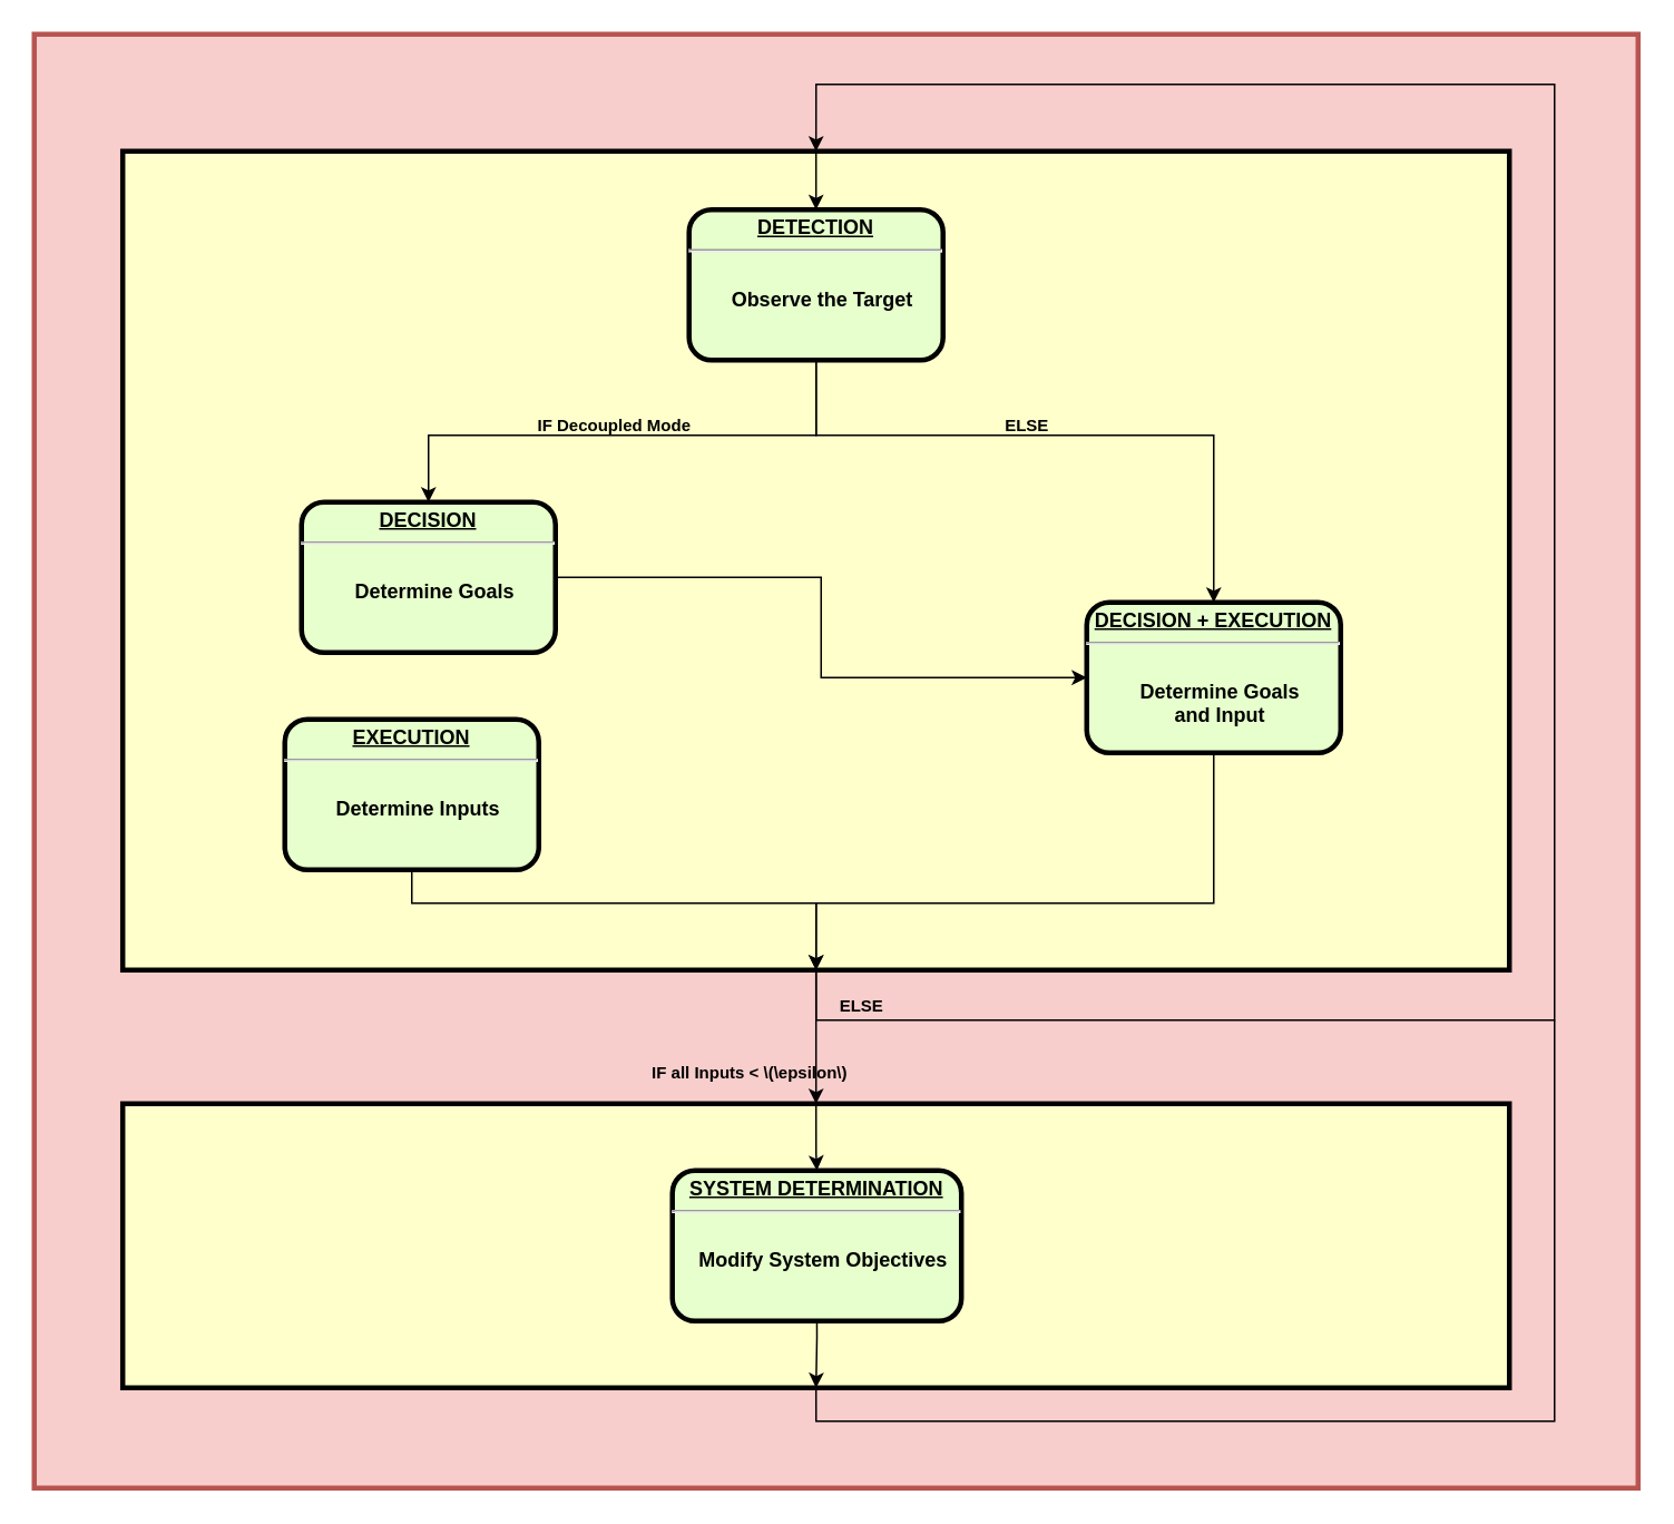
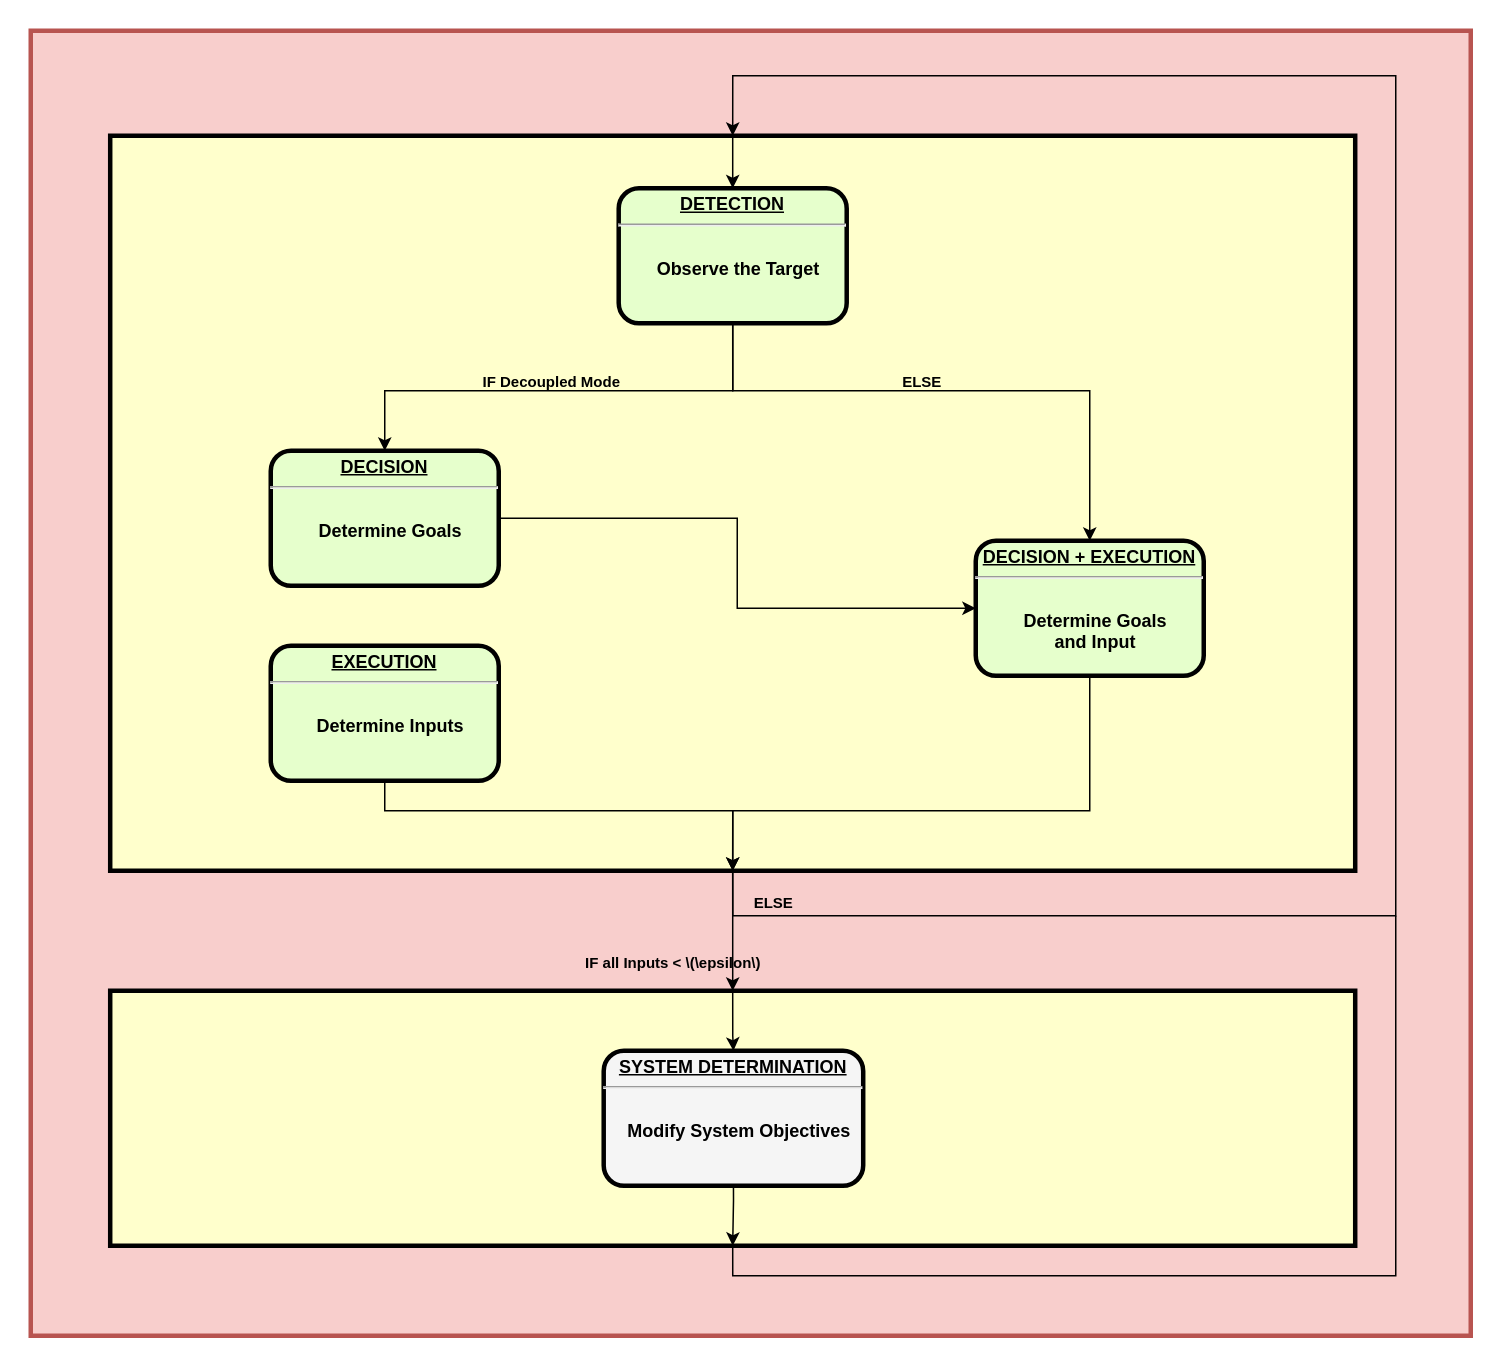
  <mxCell id="0" />
  <mxCell id="1" parent="0" />
  <mxCell id="2" value="" style="rounded=0;whiteSpace=wrap;html=1;strokeColor=#b85450;fillColor=#f8cecc;strokeWidth=3;glass=0;shadow=0;sketch=0;" parent="1" vertex="1"><mxGeometry x="20" y="20" width="960" height="870" as="geometry" /></mxCell>
  <mxCell id="3" value="" style="edgeStyle=orthogonalEdgeStyle;rounded=0;orthogonalLoop=1;jettySize=auto;html=1;fontSize=10;fontColor=#000000;entryX=0.5;entryY=0;entryDx=0;entryDy=0;exitX=0.5;exitY=1;exitDx=0;exitDy=0;" parent="1" source="7" target="7" edge="1"><mxGeometry relative="1" as="geometry"><Array as="points"><mxPoint x="488" y="610" /><mxPoint x="930" y="610" /><mxPoint x="930" y="50" /><mxPoint x="488" y="50" /></Array></mxGeometry></mxCell>
  <mxCell id="4" value="&lt;b&gt;IF all Inputs &amp;lt; \(\epsilon\)&lt;/b&gt;" style="edgeLabel;html=1;align=center;verticalAlign=middle;resizable=0;points=[];fontSize=10;fontColor=#000000;labelBackgroundColor=none;" parent="3" vertex="1" connectable="0"><mxGeometry x="0.38" y="3" relative="1" as="geometry"><mxPoint x="-470" y="587" as="offset" /></mxGeometry></mxCell>
  <mxCell id="5" value="" style="edgeStyle=orthogonalEdgeStyle;rounded=0;orthogonalLoop=1;jettySize=auto;html=1;" parent="1" source="7" target="21" edge="1"><mxGeometry relative="1" as="geometry" /></mxCell>
  <mxCell id="6" value="&lt;span style=&quot;font-size: 10px;&quot;&gt;&lt;b&gt;ELSE&lt;/b&gt;&lt;/span&gt;" style="edgeLabel;html=1;align=center;verticalAlign=middle;resizable=0;points=[];labelBackgroundColor=none;" parent="5" vertex="1" connectable="0"><mxGeometry x="0.429" relative="1" as="geometry"><mxPoint x="27" y="-37" as="offset" /></mxGeometry></mxCell>
  <mxCell id="7" value="" style="whiteSpace=wrap;align=center;verticalAlign=middle;fontStyle=1;strokeWidth=3;fillColor=#FFFFCC" parent="1" vertex="1"><mxGeometry x="72.97" y="90" width="830" height="490" as="geometry" /></mxCell>
  <mxCell id="8" value="" style="edgeStyle=orthogonalEdgeStyle;rounded=0;orthogonalLoop=1;jettySize=auto;html=1;entryX=0.5;entryY=0;entryDx=0;entryDy=0;" parent="1" source="10" target="12" edge="1"><mxGeometry relative="1" as="geometry"><Array as="points"><mxPoint x="488" y="260" /><mxPoint x="256" y="260" /></Array></mxGeometry></mxCell>
  <mxCell id="9" value="IF Decoupled Mode" style="edgeLabel;html=1;align=center;verticalAlign=middle;resizable=0;points=[];fontSize=10;labelBackgroundColor=none;fontColor=#000000;fontStyle=1" parent="8" vertex="1" connectable="0"><mxGeometry x="0.206" relative="1" as="geometry"><mxPoint x="24" y="-7" as="offset" /></mxGeometry></mxCell>
  <mxCell id="10" value="&lt;p style=&quot;margin: 0px; margin-top: 4px; text-align: center; text-decoration: underline;&quot;&gt;&lt;strong&gt;DETECTION&lt;br&gt;&lt;/strong&gt;&lt;/p&gt;&lt;hr&gt;&lt;p style=&quot;margin: 0px; margin-left: 8px;&quot;&gt;&lt;br&gt;Observe the Target&lt;br&gt;&lt;/p&gt;" style="verticalAlign=middle;align=center;overflow=fill;fontSize=12;fontFamily=Helvetica;html=1;rounded=1;fontStyle=1;strokeWidth=3;fillColor=#E6FFCC" parent="1" vertex="1"><mxGeometry x="411.97" y="125" width="152" height="90" as="geometry" /></mxCell>
  <mxCell id="11" value="" style="edgeStyle=orthogonalEdgeStyle;rounded=0;orthogonalLoop=1;jettySize=auto;html=1;" parent="1" source="12" target="16" edge="1"><mxGeometry relative="1" as="geometry"><mxPoint x="408" y="394.5" as="targetPoint" /></mxGeometry></mxCell>
  <mxCell id="12" value="&lt;p style=&quot;margin: 0px; margin-top: 4px; text-align: center; text-decoration: underline;&quot;&gt;&lt;strong&gt;DECISION&lt;br&gt;&lt;/strong&gt;&lt;/p&gt;&lt;hr&gt;&lt;p style=&quot;margin: 0px; margin-left: 8px;&quot;&gt;&lt;br&gt;Determine Goals&lt;/p&gt;" style="verticalAlign=middle;align=center;overflow=fill;fontSize=12;fontFamily=Helvetica;html=1;rounded=1;fontStyle=1;strokeWidth=3;fillColor=#E6FFCC" parent="1" vertex="1"><mxGeometry x="180" y="300" width="152" height="90" as="geometry" /></mxCell>
  <mxCell id="13" value="" style="edgeStyle=orthogonalEdgeStyle;rounded=0;orthogonalLoop=1;jettySize=auto;html=1;entryX=0.5;entryY=1;entryDx=0;entryDy=0;exitX=0.5;exitY=1;exitDx=0;exitDy=0;" parent="1" source="15" target="7" edge="1"><mxGeometry relative="1" as="geometry"><mxPoint x="487.97" y="484.5" as="sourcePoint" /><mxPoint x="464.97" y="545" as="targetPoint" /></mxGeometry></mxCell>
  <mxCell id="14" value="" style="edgeStyle=orthogonalEdgeStyle;rounded=0;orthogonalLoop=1;jettySize=auto;html=1;exitX=0.5;exitY=0;exitDx=0;exitDy=0;entryX=0.5;entryY=0;entryDx=0;entryDy=0;" parent="1" source="7" target="10" edge="1"><mxGeometry relative="1" as="geometry" /></mxCell>
- <mxCell id="15" value="&lt;p style=&quot;margin: 0px; margin-top: 4px; text-align: center; text-decoration: underline;&quot;&gt;&lt;strong&gt;EXECUTION&lt;br&gt;&lt;/strong&gt;&lt;/p&gt;&lt;hr&gt;&lt;p style=&quot;margin: 0px; margin-left: 8px;&quot;&gt;&lt;br&gt;Determine Inputs&lt;/p&gt;" style="verticalAlign=middle;align=center;overflow=fill;fontSize=12;fontFamily=Helvetica;html=1;rounded=1;fontStyle=1;strokeWidth=3;fillColor=#E6FFCC" parent="1" vertex="1"><mxGeometry x="170" y="430" width="152" height="90" as="geometry" /></mxCell>
+ <mxCell id="15" value="&lt;p style=&quot;margin: 0px; margin-top: 4px; text-align: center; text-decoration: underline;&quot;&gt;&lt;strong&gt;EXECUTION&lt;br&gt;&lt;/strong&gt;&lt;/p&gt;&lt;hr&gt;&lt;p style=&quot;margin: 0px; margin-left: 8px;&quot;&gt;&lt;br&gt;Determine Inputs&lt;/p&gt;" style="verticalAlign=middle;align=center;overflow=fill;fontSize=12;fontFamily=Helvetica;html=1;rounded=1;fontStyle=1;strokeWidth=3;fillColor=#E6FFCC" parent="1" vertex="1"><mxGeometry x="180" y="430" width="152" height="90" as="geometry" /></mxCell>
  <mxCell id="16" value="&lt;p style=&quot;margin: 0px; margin-top: 4px; text-align: center; text-decoration: underline;&quot;&gt;&lt;strong&gt;DECISION + EXECUTION&lt;br&gt;&lt;/strong&gt;&lt;/p&gt;&lt;hr&gt;&lt;p style=&quot;margin: 0px; margin-left: 8px;&quot;&gt;&lt;br&gt;Determine Goals&lt;br&gt;and Input&lt;/p&gt;" style="verticalAlign=middle;align=center;overflow=fill;fontSize=12;fontFamily=Helvetica;html=1;rounded=1;fontStyle=1;strokeWidth=3;fillColor=#E6FFCC" parent="1" vertex="1"><mxGeometry x="650" y="360" width="152" height="90" as="geometry" /></mxCell>
  <mxCell id="17" value="" style="edgeStyle=orthogonalEdgeStyle;rounded=0;orthogonalLoop=1;jettySize=auto;html=1;exitX=0.5;exitY=1;exitDx=0;exitDy=0;entryX=0.5;entryY=0;entryDx=0;entryDy=0;" parent="1" source="10" target="16" edge="1"><mxGeometry relative="1" as="geometry"><mxPoint x="497.97" y="225" as="sourcePoint" /><mxPoint x="345.97" y="310" as="targetPoint" /><Array as="points"><mxPoint x="488" y="260" /><mxPoint x="726" y="260" /></Array></mxGeometry></mxCell>
  <mxCell id="18" value="ELSE" style="edgeLabel;html=1;align=center;verticalAlign=middle;resizable=0;points=[];fontSize=10;labelBackgroundColor=none;fontColor=#000000;fontStyle=1" parent="17" vertex="1" connectable="0"><mxGeometry x="0.206" relative="1" as="geometry"><mxPoint x="-60" y="-7" as="offset" /></mxGeometry></mxCell>
  <mxCell id="19" value="" style="edgeStyle=orthogonalEdgeStyle;rounded=0;orthogonalLoop=1;jettySize=auto;html=1;entryX=0.5;entryY=1;entryDx=0;entryDy=0;exitX=0.5;exitY=1;exitDx=0;exitDy=0;" parent="1" source="16" target="7" edge="1"><mxGeometry relative="1" as="geometry"><mxPoint x="345.97" y="530" as="sourcePoint" /><mxPoint x="497.97" y="590" as="targetPoint" /><Array as="points"><mxPoint x="726" y="540" /><mxPoint x="488" y="540" /></Array></mxGeometry></mxCell>
  <mxCell id="20" value="" style="edgeStyle=orthogonalEdgeStyle;rounded=0;orthogonalLoop=1;jettySize=auto;html=1;fontSize=10;exitX=0.5;exitY=1;exitDx=0;exitDy=0;strokeColor=default;endArrow=none;endFill=0;" parent="1" source="21" edge="1"><mxGeometry relative="1" as="geometry"><mxPoint x="930" y="610" as="targetPoint" /><Array as="points"><mxPoint x="488" y="850" /><mxPoint x="930" y="850" /><mxPoint x="930" y="610" /></Array></mxGeometry></mxCell>
  <mxCell id="21" value="" style="whiteSpace=wrap;align=center;verticalAlign=middle;fontStyle=1;strokeWidth=3;fillColor=#FFFFCC" parent="1" vertex="1"><mxGeometry x="72.97" y="660" width="830" height="170" as="geometry" /></mxCell>
- <mxCell id="22" value="&lt;p style=&quot;margin: 0px; margin-top: 4px; text-align: center; text-decoration: underline;&quot;&gt;&lt;strong&gt;SYSTEM DETERMINATION&lt;br&gt;&lt;/strong&gt;&lt;/p&gt;&lt;hr&gt;&lt;p style=&quot;margin: 0px; margin-left: 8px;&quot;&gt;&lt;br&gt;Modify System Objectives&lt;/p&gt;" style="verticalAlign=middle;align=center;overflow=fill;fontSize=12;fontFamily=Helvetica;html=1;rounded=1;fontStyle=1;strokeWidth=3;fillColor=#E6FFCC" parent="1" vertex="1"><mxGeometry x="401.97" y="700" width="173" height="90" as="geometry" /></mxCell>
+ <mxCell id="22" value="&lt;p style=&quot;margin: 0px; margin-top: 4px; text-align: center; text-decoration: underline;&quot;&gt;&lt;strong&gt;SYSTEM DETERMINATION&lt;br&gt;&lt;/strong&gt;&lt;/p&gt;&lt;hr&gt;&lt;p style=&quot;margin: 0px; margin-left: 8px;&quot;&gt;&lt;br&gt;Modify System Objectives&lt;/p&gt;" style="verticalAlign=middle;align=center;overflow=fill;fontSize=12;fontFamily=Helvetica;html=1;rounded=1;fontStyle=1;strokeWidth=3;fillColor=#f5f5f5;" parent="1" vertex="1"><mxGeometry x="401.97" y="700" width="173" height="90" as="geometry" /></mxCell>
  <mxCell id="23" value="" style="edgeStyle=orthogonalEdgeStyle;rounded=0;orthogonalLoop=1;jettySize=auto;html=1;exitX=0.5;exitY=0;exitDx=0;exitDy=0;entryX=0.5;entryY=0;entryDx=0;entryDy=0;" parent="1" source="21" target="22" edge="1"><mxGeometry relative="1" as="geometry"><mxPoint x="497.97" y="100" as="sourcePoint" /><mxPoint x="497.97" y="135" as="targetPoint" /><Array as="points"><mxPoint x="487.97" y="690" /><mxPoint x="487.97" y="690" /></Array></mxGeometry></mxCell>
  <mxCell id="24" value="" style="edgeStyle=orthogonalEdgeStyle;rounded=0;orthogonalLoop=1;jettySize=auto;html=1;exitX=0.5;exitY=1;exitDx=0;exitDy=0;entryX=0.5;entryY=1;entryDx=0;entryDy=0;" parent="1" source="22" target="21" edge="1"><mxGeometry relative="1" as="geometry"><mxPoint x="497.97" y="670" as="sourcePoint" /><mxPoint x="497.97" y="710" as="targetPoint" /><Array as="points"><mxPoint x="487.97" y="800" /><mxPoint x="487.97" y="800" /></Array></mxGeometry></mxCell>
